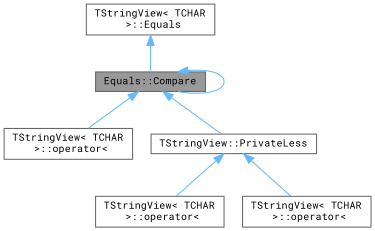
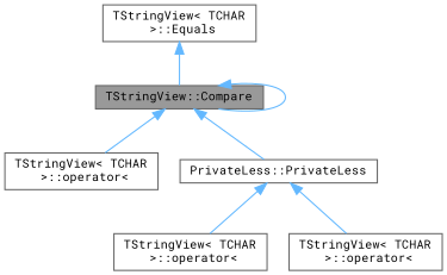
  digraph {
    fontname="Roboto Mono"
    rankdir=TB
    node [color=grey40 fillcolor=white fontname="Roboto Mono" fontsize=10 shape=box style=filled]
    edge [color=steelblue1 dir=back fontname="Roboto Mono" fontsize=10 labelfontname=Helvetica labelfontsize=10 style=solid]
-   n1 [color=gray40 fillcolor=grey60 fontcolor=black height=0.2 label="Equals::Compare" width=0.4]
+   n1 [color=gray40 fillcolor=grey60 fontcolor=black height=0.2 label="TStringView::Compare" width=0.4]
    n2 [height=0.2 label="TStringView\< TCHAR\l \>::operator\<" width=0.4]
-   n3 [height=0.2 label="TStringView::PrivateLess" width=0.4]
+   n3 [height=0.2 label="PrivateLess::PrivateLess" width=0.4]
    n4 [height=0.2 label="TStringView\< TCHAR\l \>::Equals" width=0.4]
    n5 [height=0.2 label="TStringView\< TCHAR\l \>::operator\<" width=0.4]
    n6 [height=0.2 label="TStringView\< TCHAR\l \>::operator\<" width=0.4]
    n1 -> n1
    n1 -> n2
    n1 -> n3
    n3 -> n5
    n3 -> n6
    n4 -> n1
  }
